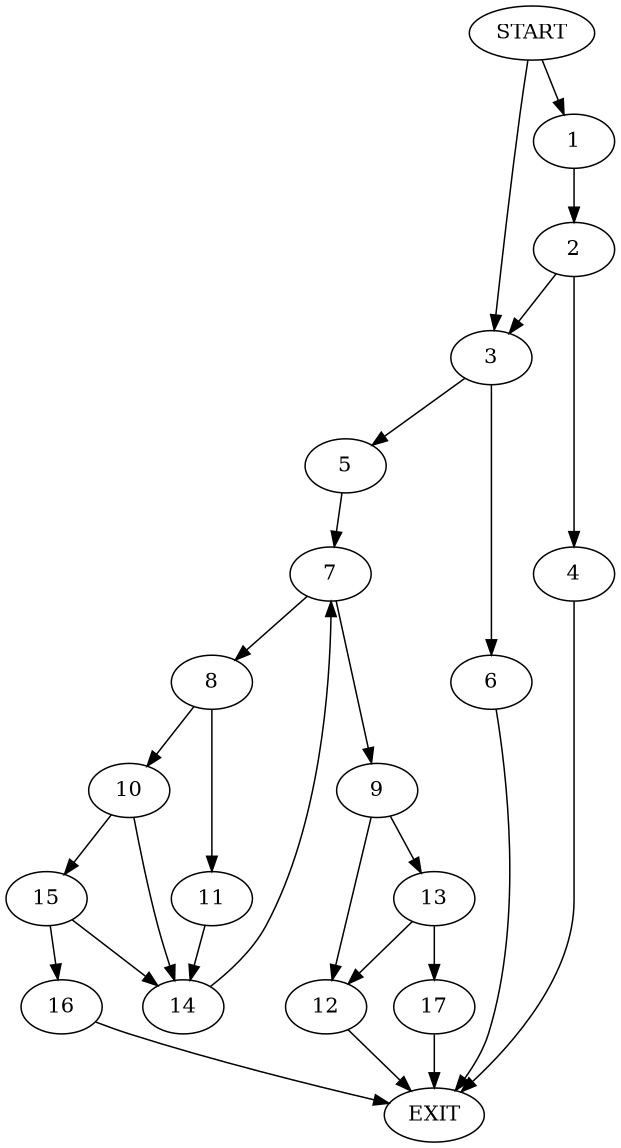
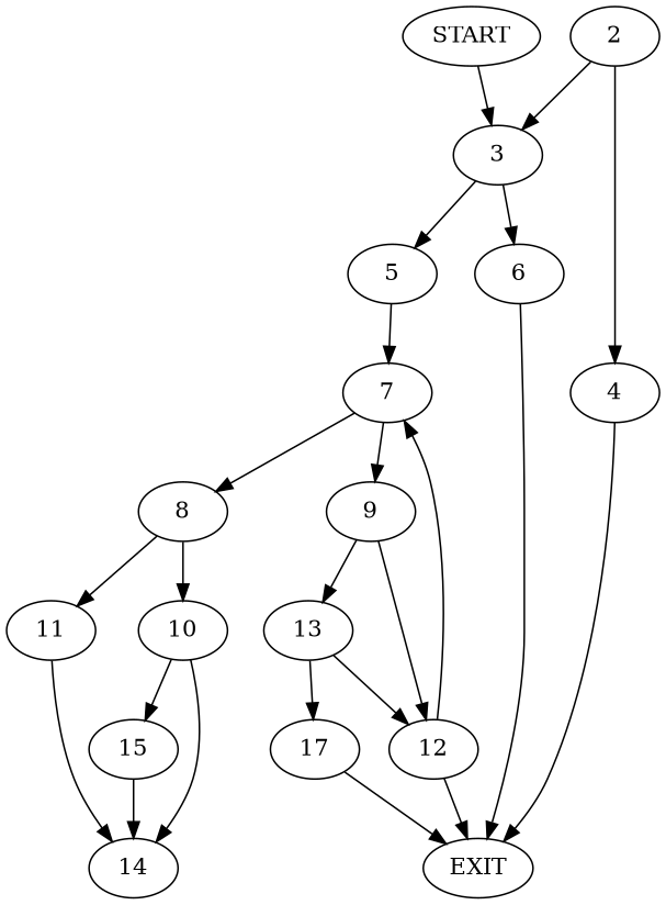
  digraph {
    n1 [label=START]
-   1
    3
    2
    n5 [label=EXIT]
    4
    5
    6
    7
    8
    9
    10
    11
    12
    13
    14
    15
    17
-   16
-   n1 -> 1
    n1 -> 3
-   1 -> 2
    3 -> 5
    3 -> 6
    2 -> 3
    2 -> 4
    4 -> n5
    5 -> 7
    6 -> n5
    7 -> 8
    7 -> 9
    8 -> 10
    8 -> 11
    9 -> 12
    9 -> 13
    10 -> 14
    10 -> 15
    11 -> 14
    12 -> n5
    13 -> 12
    13 -> 17
-   14 -> 7
+   12 -> 7
    15 -> 14
-   15 -> 16
    17 -> n5
-   16 -> n5
  }
